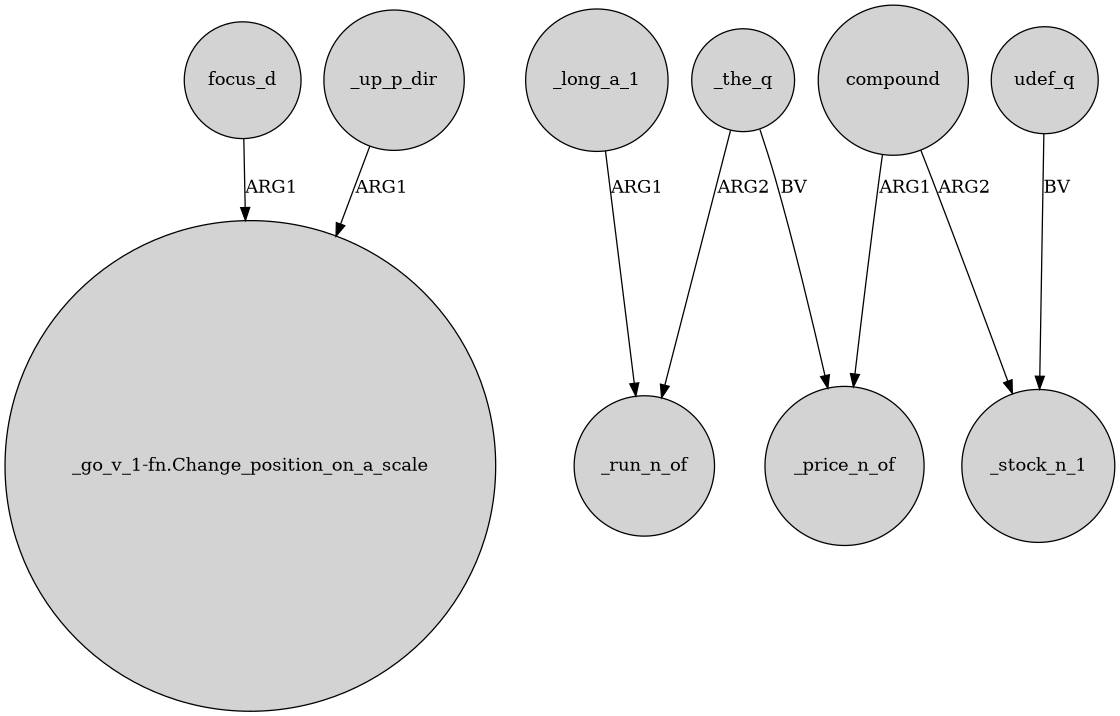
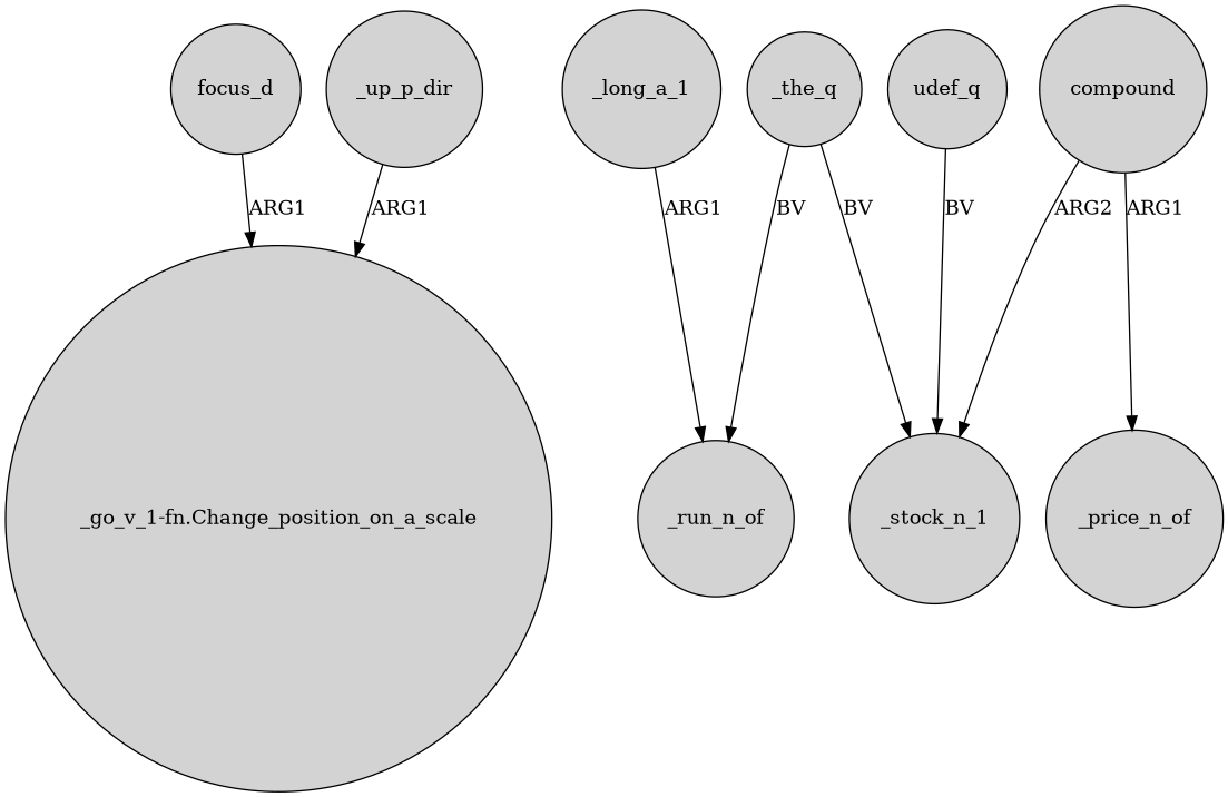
  digraph {
    node [shape=circle style=filled]
    focus_d
    "_go_v_1-fn.Change_position_on_a_scale"
    _up_p_dir
    _long_a_1
    _run_n_of
    compound
    _price_n_of
    _stock_n_1
    _the_q
    udef_q
    focus_d -> "_go_v_1-fn.Change_position_on_a_scale" [label=ARG1]
    _up_p_dir -> "_go_v_1-fn.Change_position_on_a_scale" [label=ARG1]
    _long_a_1 -> _run_n_of [label=ARG1]
    compound -> _price_n_of [label=ARG1]
    compound -> _stock_n_1 [label=ARG2]
-   _the_q -> _run_n_of [label=ARG2]
-   _the_q -> _price_n_of [label=BV]
+   _the_q -> _run_n_of [label=BV]
+   _the_q -> _stock_n_1 [label=BV]
    udef_q -> _stock_n_1 [label=BV]
  }
